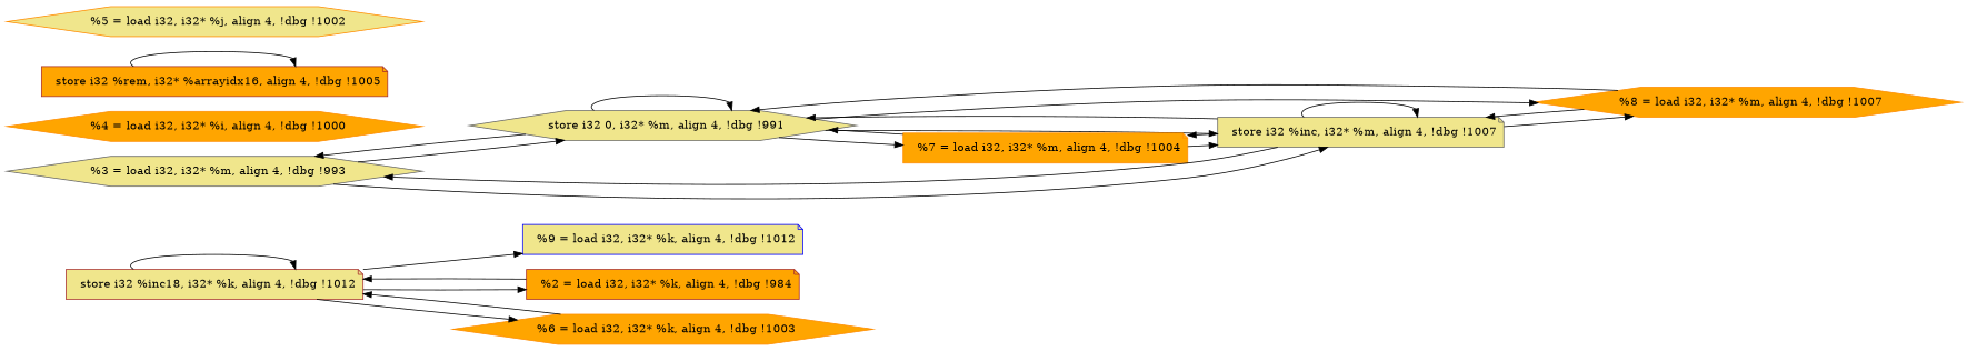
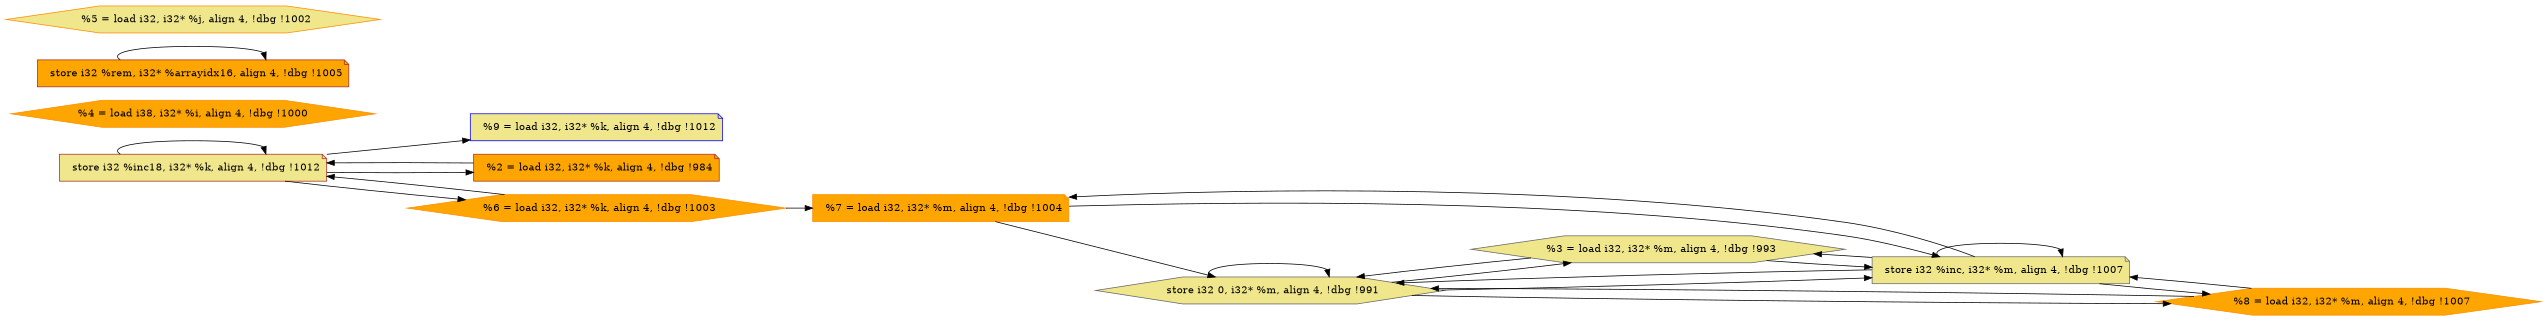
  digraph {
    rankdir=LR
    node [color=darkorange fillcolor=khaki shape=note style=filled]
    n1 [color=blue label="  %9 = load i32, i32* %k, align 4, !dbg !1012"]
    n2 [color=brown label="  store i32 %inc18, i32* %k, align 4, !dbg !1012"]
    n3 [color=brown fillcolor=orange label="  %2 = load i32, i32* %k, align 4, !dbg !984"]
    n4 [fillcolor=orange label="  %6 = load i32, i32* %k, align 4, !dbg !1003" shape=hexagon]
    n5 [color=gray40 label="  %3 = load i32, i32* %m, align 4, !dbg !993" shape=hexagon]
    n6 [color=gray40 label="  store i32 0, i32* %m, align 4, !dbg !991" shape=hexagon]
    n7 [color=gray40 label="  store i32 %inc, i32* %m, align 4, !dbg !1007"]
    n8 [fillcolor=orange label="  %8 = load i32, i32* %m, align 4, !dbg !1007" shape=hexagon]
    n9 [fillcolor=orange label="  %7 = load i32, i32* %m, align 4, !dbg !1004"]
-   n10 [fillcolor=orange label="  %4 = load i32, i32* %i, align 4, !dbg !1000" shape=hexagon]
+   n10 [fillcolor=orange label="%4 = load i38, i32* %i, align 4, !dbg !1000" shape=hexagon]
    n11 [color=brown fillcolor=orange label="  store i32 %rem, i32* %arrayidx16, align 4, !dbg !1005"]
    n12 [label="  %5 = load i32, i32* %j, align 4, !dbg !1002" shape=hexagon]
    n2 -> n1
    n2 -> n2
    n2 -> n3
    n2 -> n4
    n3 -> n2
    n4 -> n2
    n5 -> n6
    n5 -> n7
    n6 -> n5
    n6 -> n6
    n6 -> n7
    n6 -> n8
-   n6 -> n9
+   n4 -> n9
    n7 -> n5
    n7 -> n6
    n7 -> n7
    n7 -> n8
    n7 -> n9
    n8 -> n6
    n8 -> n7
    n9 -> n6
    n9 -> n7
    n11 -> n11
  }
